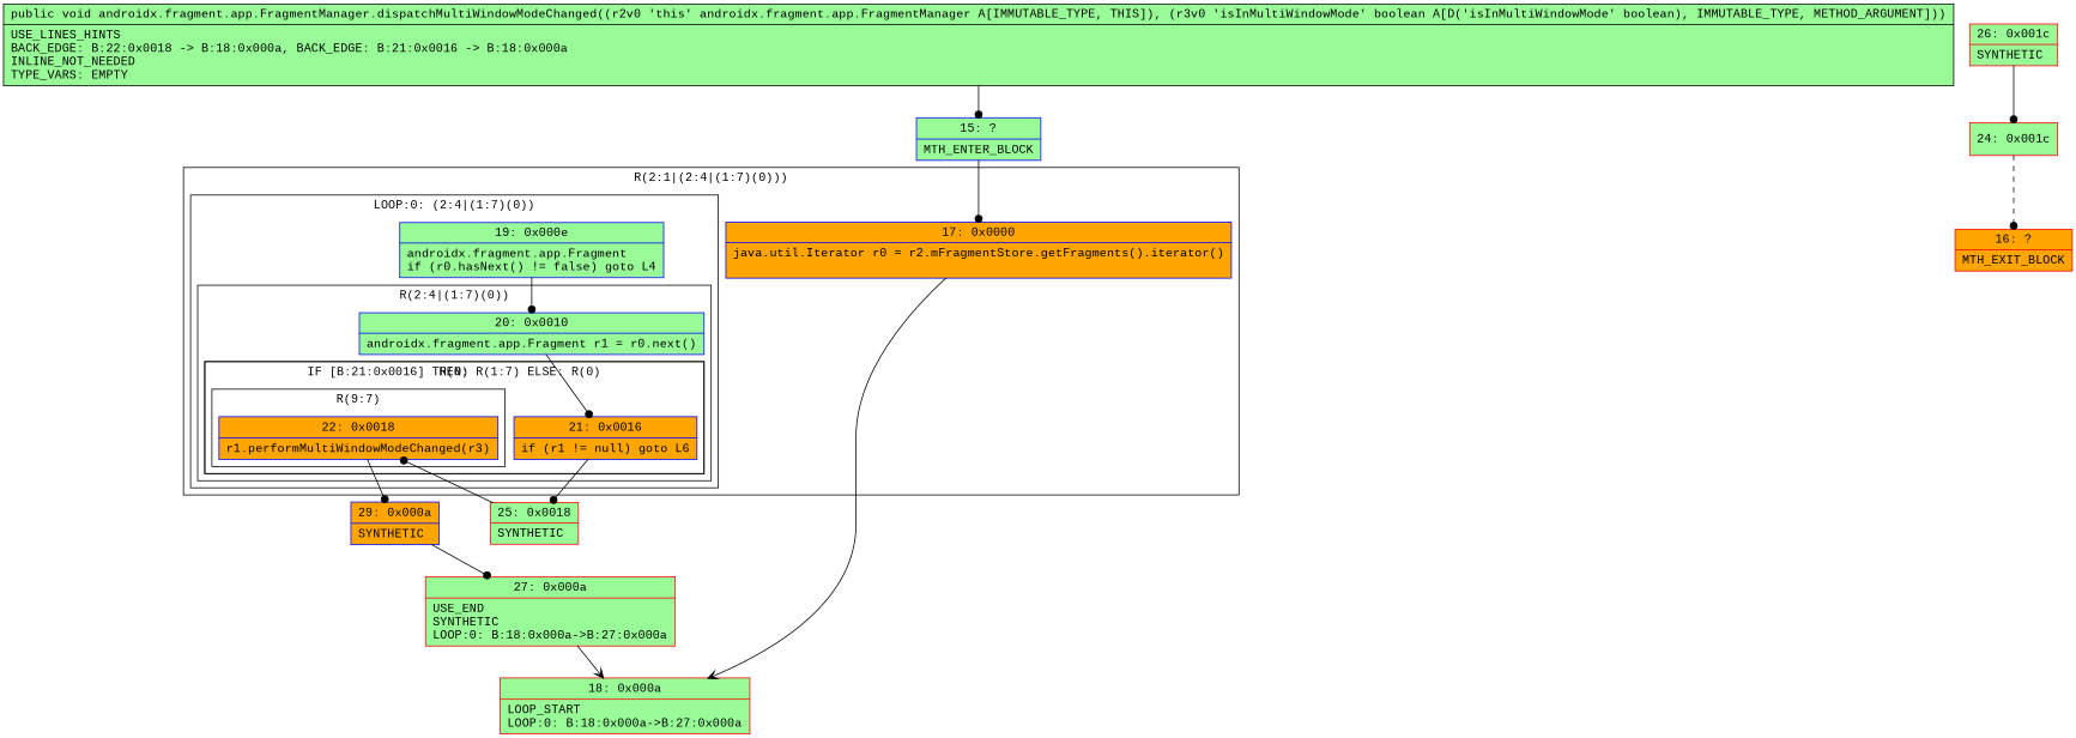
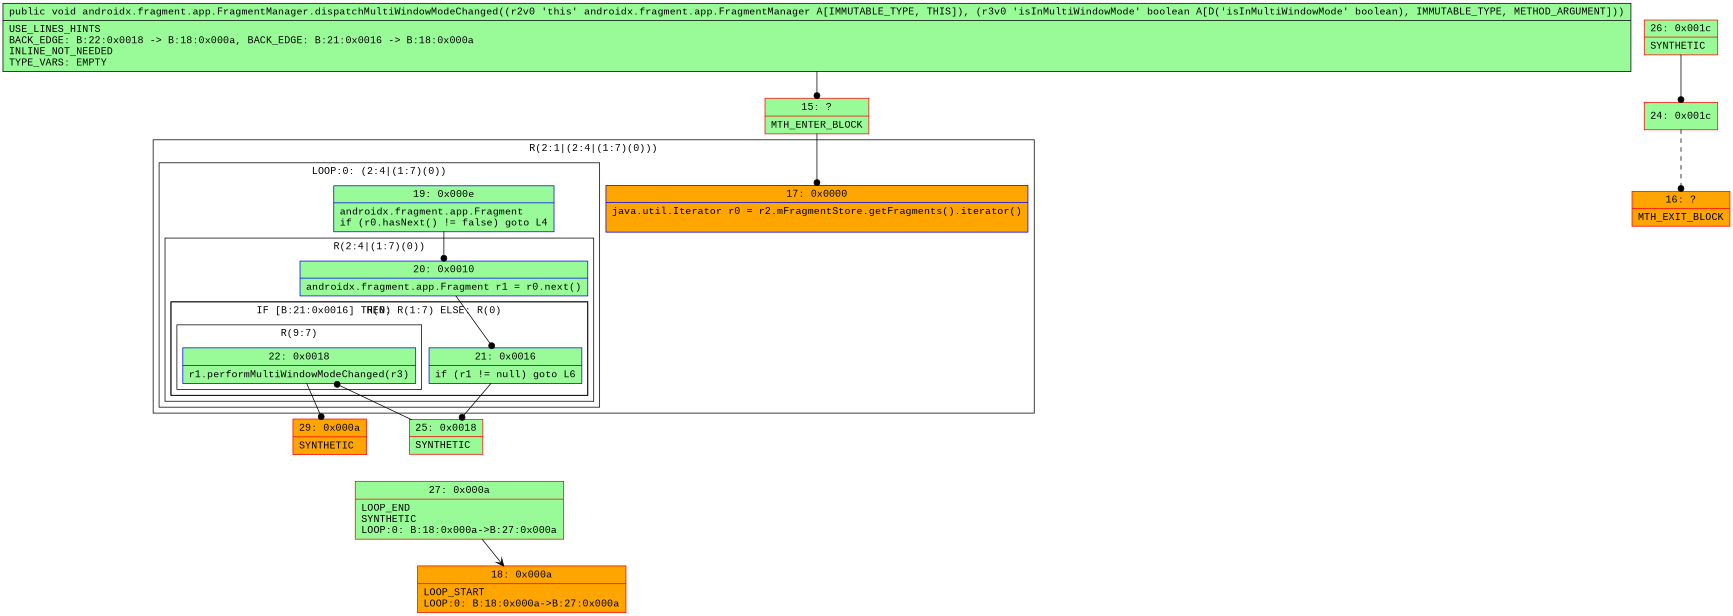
  digraph {
    fontname="Liberation Mono"
    node [color=red fillcolor=palegreen fontname="Liberation Mono" shape=record style=filled]
    edge [arrowhead=dot fontname="Liberation Mono"]
-   n1 [color=blue fillcolor=orange label="{22\:\ 0x0018|r1.performMultiWindowModeChanged(r3)\l}"]
-   n2 [color=blue fillcolor=orange label="{21\:\ 0x0016|if (r1 != null) goto L6\l}"]
+   n1 [color=blue label="{22\:\ 0x0018|r1.performMultiWindowModeChanged(r3)\l}"]
+   n2 [color=blue label="{21\:\ 0x0016|if (r1 != null) goto L6\l}"]
    n3 [color=blue label="{20\:\ 0x0010|androidx.fragment.app.Fragment r1 = r0.next()\l}"]
    n4 [color=blue label="{19\:\ 0x000e|androidx.fragment.app.Fragment \lif (r0.hasNext() != false) goto L4\l}"]
    n5 [color=blue fillcolor=orange label="{17\:\ 0x0000|java.util.Iterator r0 = r2.mFragmentStore.getFragments().iterator()\l\l}"]
-   n6 [color=blue fillcolor=orange label="{29\:\ 0x000a|SYNTHETIC\l}"]
+   n6 [fillcolor=orange label="{29\:\ 0x000a|SYNTHETIC\l}"]
    n7 [label="{25\:\ 0x0018|SYNTHETIC\l}"]
-   n8 [label="{18\:\ 0x000a|LOOP_START\lLOOP:0: B:18:0x000a\-\>B:27:0x000a\l}"]
+   n8 [fillcolor=orange label="{18\:\ 0x000a|LOOP_START\lLOOP:0: B:18:0x000a\-\>B:27:0x000a\l}"]
    n9 [label="{26\:\ 0x001c|SYNTHETIC\l}"]
    n10 [label="{24\:\ 0x001c}"]
-   n11 [label="{27\:\ 0x000a|USE_END\lSYNTHETIC\lLOOP:0: B:18:0x000a\-\>B:27:0x000a\l}"]
-   n12 [color=blue label="{15\:\ ?|MTH_ENTER_BLOCK\l}"]
+   n11 [label="{27\:\ 0x000a|LOOP_END\lSYNTHETIC\lLOOP:0: B:18:0x000a\-\>B:27:0x000a\l}"]
+   n12 [label="{15\:\ ?|MTH_ENTER_BLOCK\l}"]
    n13 [fillcolor=orange label="{16\:\ ?|MTH_EXIT_BLOCK\l}"]
    n14 [label="{public void androidx.fragment.app.FragmentManager.dispatchMultiWindowModeChanged((r2v0 'this' androidx.fragment.app.FragmentManager A[IMMUTABLE_TYPE, THIS]), (r3v0 'isInMultiWindowMode' boolean A[D('isInMultiWindowMode' boolean), IMMUTABLE_TYPE, METHOD_ARGUMENT]))  | USE_LINES_HINTS\lBACK_EDGE: B:22:0x0018 \-\> B:18:0x000a, BACK_EDGE: B:21:0x0016 \-\> B:18:0x000a\lINLINE_NOT_NEEDED\lTYPE_VARS: EMPTY\l}" color=""]
    subgraph cluster_1 {
      label="R(2:1|(2:4|(1:7)(0)))"
      n5
      subgraph cluster_2 {
        label="LOOP:0: (2:4|(1:7)(0))"
        n4
        subgraph cluster_3 {
          label="R(2:4|(1:7)(0))"
          n3
          subgraph cluster_4 {
            label="IF [B:21:0x0016] THEN: R(1:7) ELSE: R(0)"
            n2
            subgraph cluster_5 {
              label="R(9:7)"
              n1
            }
            subgraph cluster_6 {
              label="R(0)"
            }
          }
        }
      }
    }
    n1 -> n6
    n2 -> n7
    n3 -> n2
    n4 -> n3
-   n5 -> n8 [arrowhead=vee]
-   n6 -> n11
    n7 -> n1
    n9 -> n10
    n10 -> n13 [style=dashed]
    n11 -> n8 [arrowhead=vee]
    n12 -> n5
    n14 -> n12
  }
